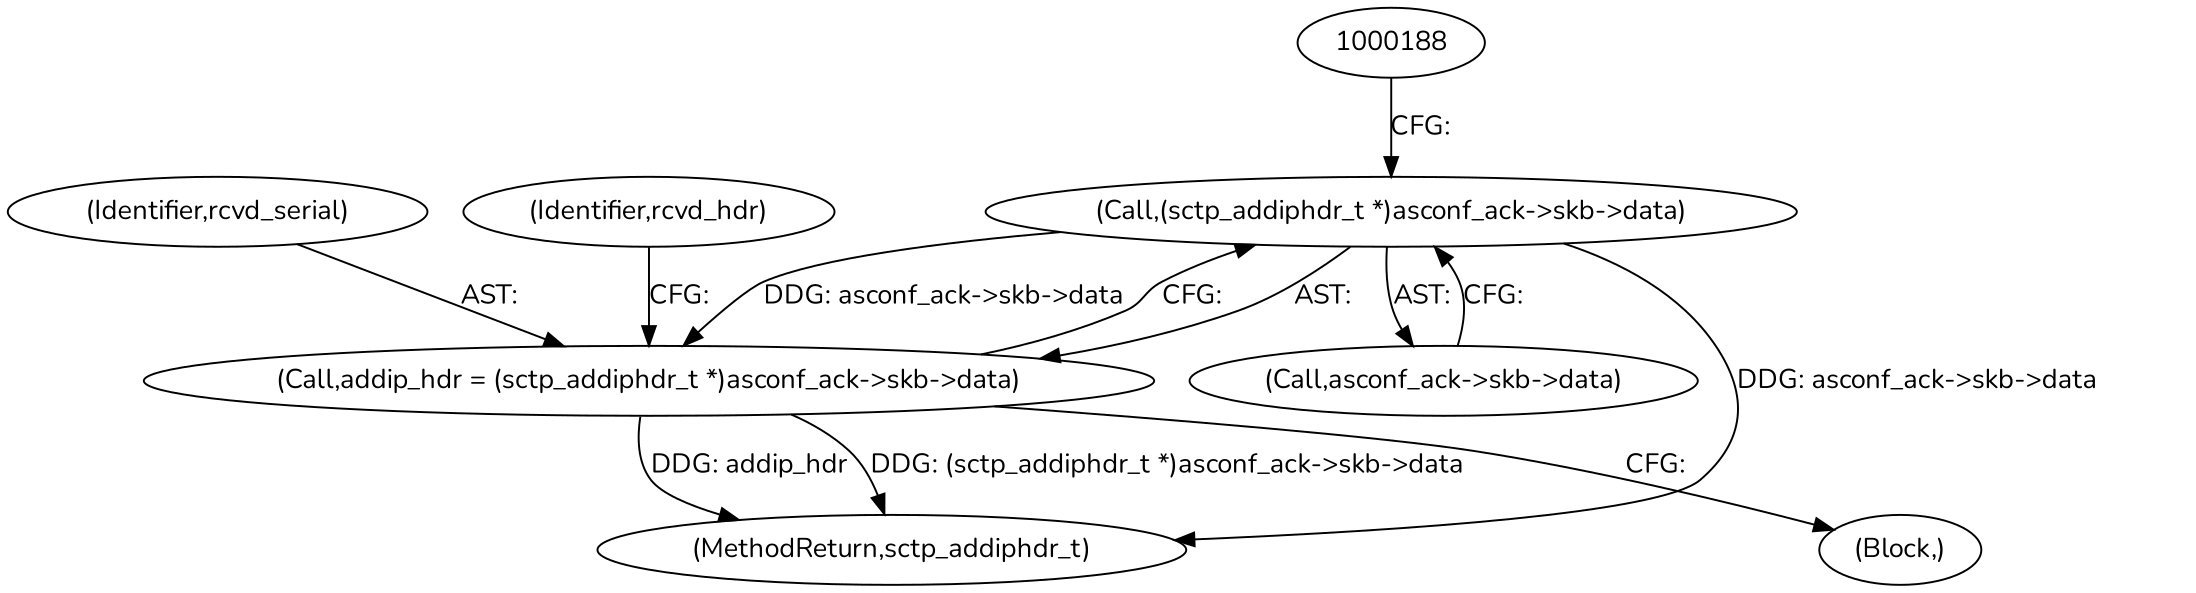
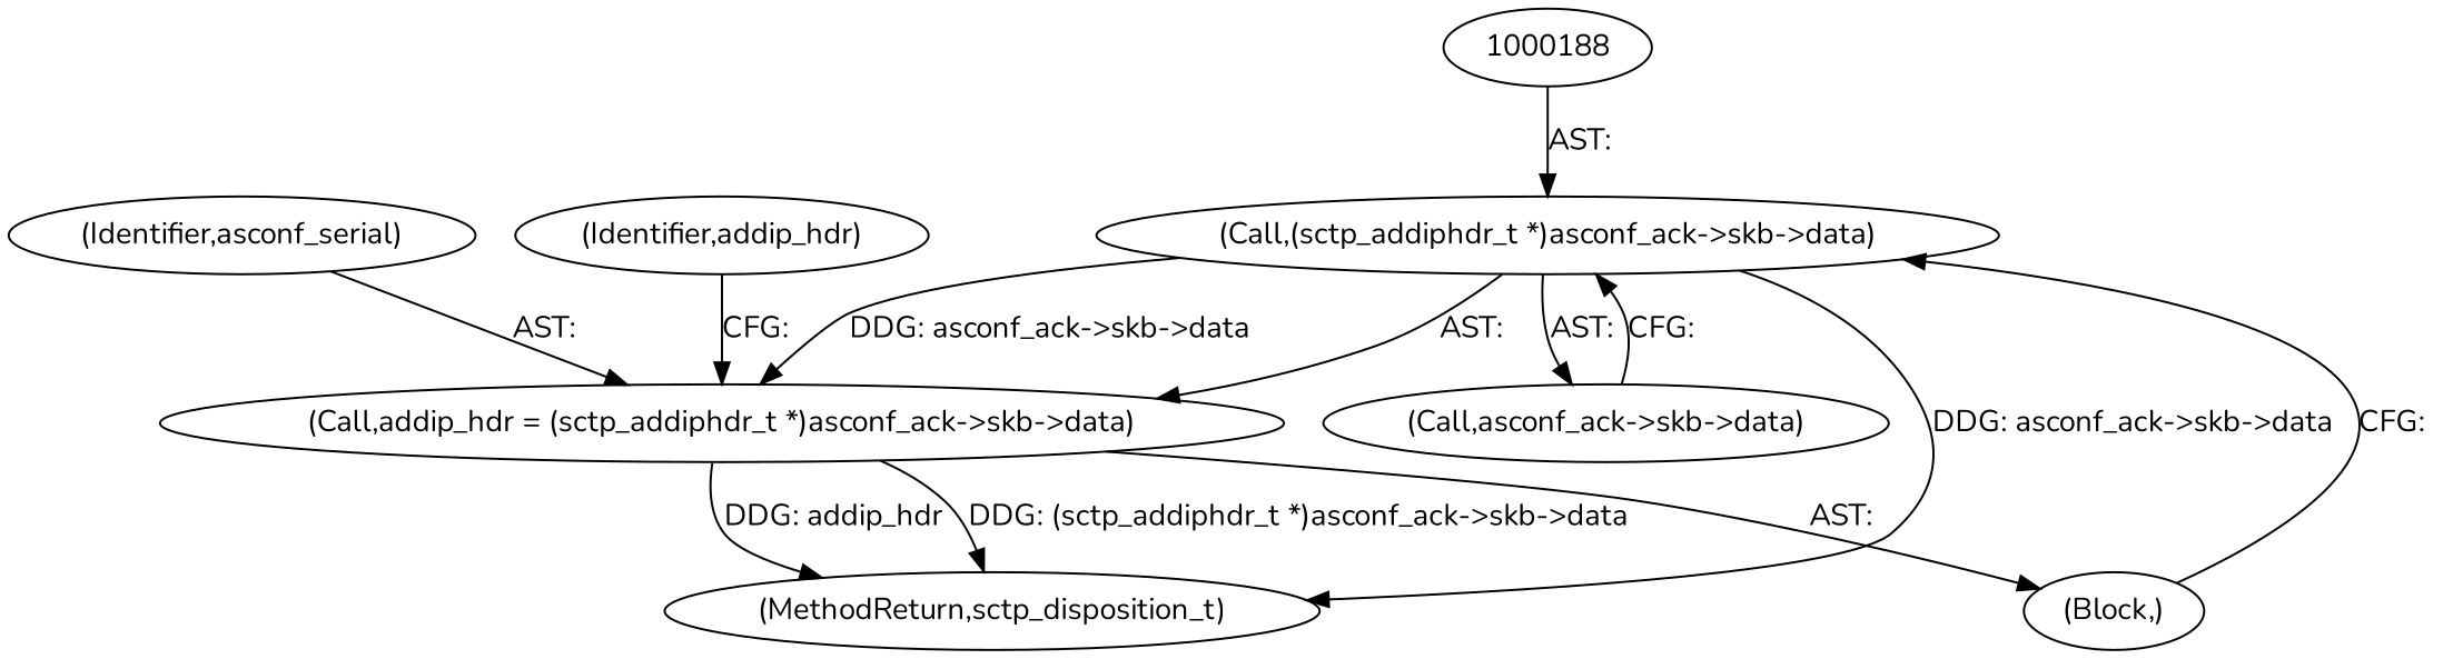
  digraph {
    fontname=Nunito
    node [fontname=Nunito]
    edge [fontname=Nunito]
    n1 [label="(Call,(sctp_addiphdr_t *)asconf_ack->skb->data)"]
    n2 [label="(Call,addip_hdr = (sctp_addiphdr_t *)asconf_ack->skb->data)"]
    n3 [label="(Call,asconf_ack->skb->data)"]
-   n4 [label="(MethodReturn,sctp_addiphdr_t)"]
+   n4 [label="(MethodReturn,sctp_disposition_t)"]
    n5 [label="(Block,)"]
-   n6 [label="(Identifier,rcvd_serial)"]
-   n7 [label="(Identifier,rcvd_hdr)"]
+   n6 [label="(Identifier,asconf_serial)"]
+   n7 [label="(Identifier,addip_hdr)"]
    1000188
    n1 -> n2 [label="AST: "]
    n1 -> n2 [label="DDG: asconf_ack->skb->data"]
    n1 -> n3 [label="AST: "]
    n1 -> n4 [label="DDG: asconf_ack->skb->data"]
-   n2 -> n1 [label="CFG: "]
+   n5 -> n1 [label="CFG: "]
    n2 -> n4 [label="DDG: addip_hdr"]
    n2 -> n4 [label="DDG: (sctp_addiphdr_t *)asconf_ack->skb->data"]
-   n2 -> n5 [label="CFG: "]
+   n2 -> n5 [label="AST: "]
    n3 -> n1 [label="CFG: "]
    n6 -> n2 [label="AST: "]
    n7 -> n2 [label="CFG: "]
-   1000188 -> n1 [label="CFG: "]
+   1000188 -> n1 [label="AST: "]
  }
